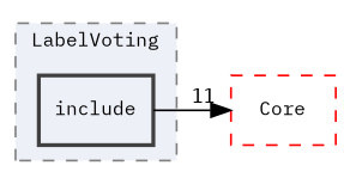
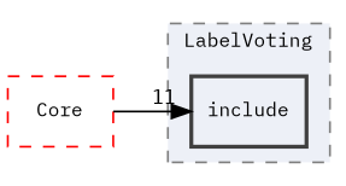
  digraph {
    compound=true
    rankdir=LR
    fontname="IBM Plex Mono"
    node [fillcolor="#edf0f7" fontname="IBM Plex Mono" fontsize=10 shape=box]
    n1 [color=grey25 label=include style="filled,bold,"]
    n2 [color=red label=Core style="dashed,"]
    subgraph cluster_1 {
      bgcolor="#edf0f7"
      fontsize=10
      label=LabelVoting
      pencolor=grey50
      style="filled,dashed,"
      n1
    }
-   n1 -> n2 [fontname="IBM Plex Mono" fontsize=10 headlabel=11 labeldistance=1.5 labelfontname=Helvetica labelfontsize=10]
+   n2 -> n1 [fontname="IBM Plex Mono" fontsize=10 headlabel=11 labeldistance=1.5 labelfontname=Helvetica labelfontsize=10]
  }
